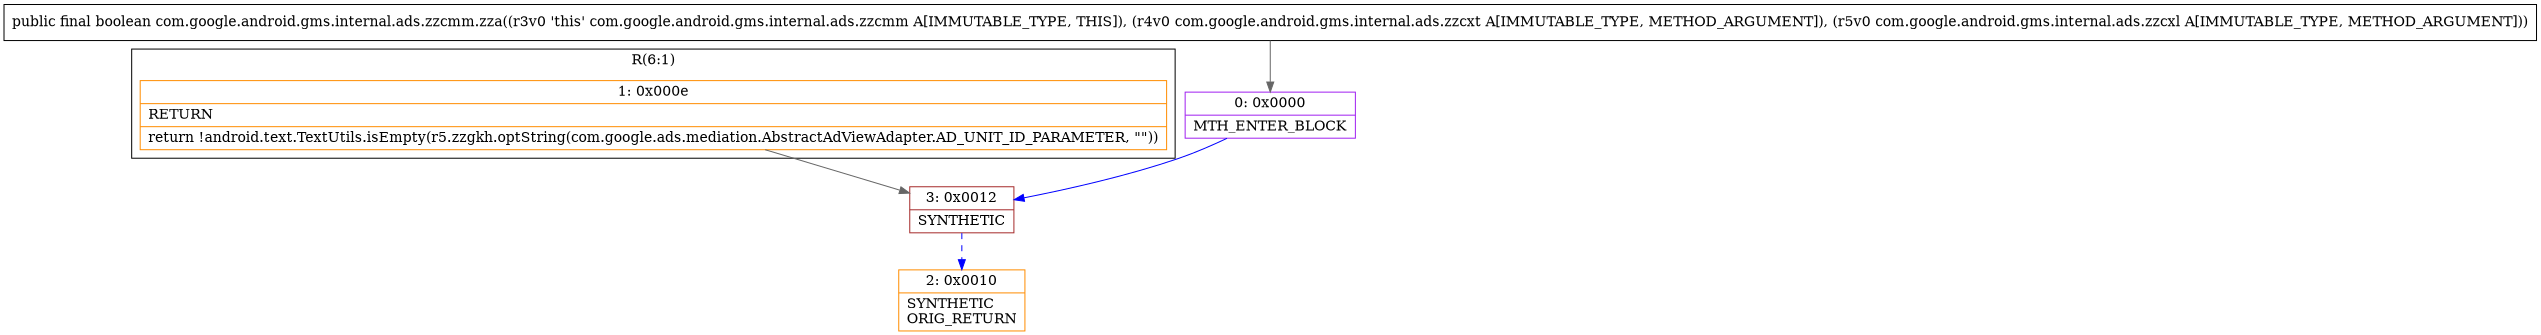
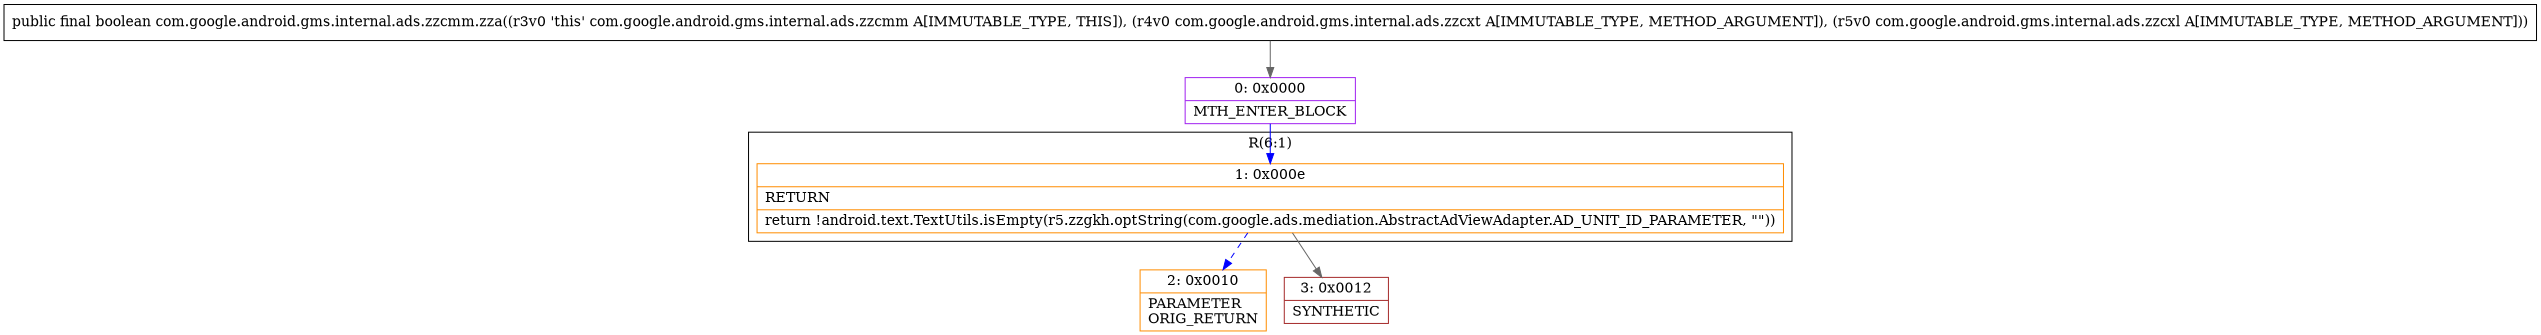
  digraph {
    fontname="DejaVu Serif"
    node [color=darkorange fontname="DejaVu Serif" shape=record]
    edge [color=blue fontname="DejaVu Serif" style=solid]
    n1 [label="{1\:\ 0x000e|RETURN\l|return !android.text.TextUtils.isEmpty(r5.zzgkh.optString(com.google.ads.mediation.AbstractAdViewAdapter.AD_UNIT_ID_PARAMETER, \"\"))\l}"]
-   n2 [label="{2\:\ 0x0010|SYNTHETIC\lORIG_RETURN\l}"]
+   n2 [label="{2\:\ 0x0010|PARAMETER\lORIG_RETURN\l}"]
    n3 [color=brown label="{3\:\ 0x0012|SYNTHETIC\l}"]
    n4 [color=purple label="{0\:\ 0x0000|MTH_ENTER_BLOCK\l}"]
    n5 [color=black label="{public final boolean com.google.android.gms.internal.ads.zzcmm.zza((r3v0 'this' com.google.android.gms.internal.ads.zzcmm A[IMMUTABLE_TYPE, THIS]), (r4v0 com.google.android.gms.internal.ads.zzcxt A[IMMUTABLE_TYPE, METHOD_ARGUMENT]), (r5v0 com.google.android.gms.internal.ads.zzcxl A[IMMUTABLE_TYPE, METHOD_ARGUMENT])) }"]
    subgraph cluster_1 {
      label="R(6:1)"
      n1
    }
-   n3 -> n2 [style=dashed]
+   n1 -> n2 [style=dashed]
    n1 -> n3 [color=gray40]
-   n4 -> n3
+   n4 -> n1
    n5 -> n4 [color=gray40]
  }
